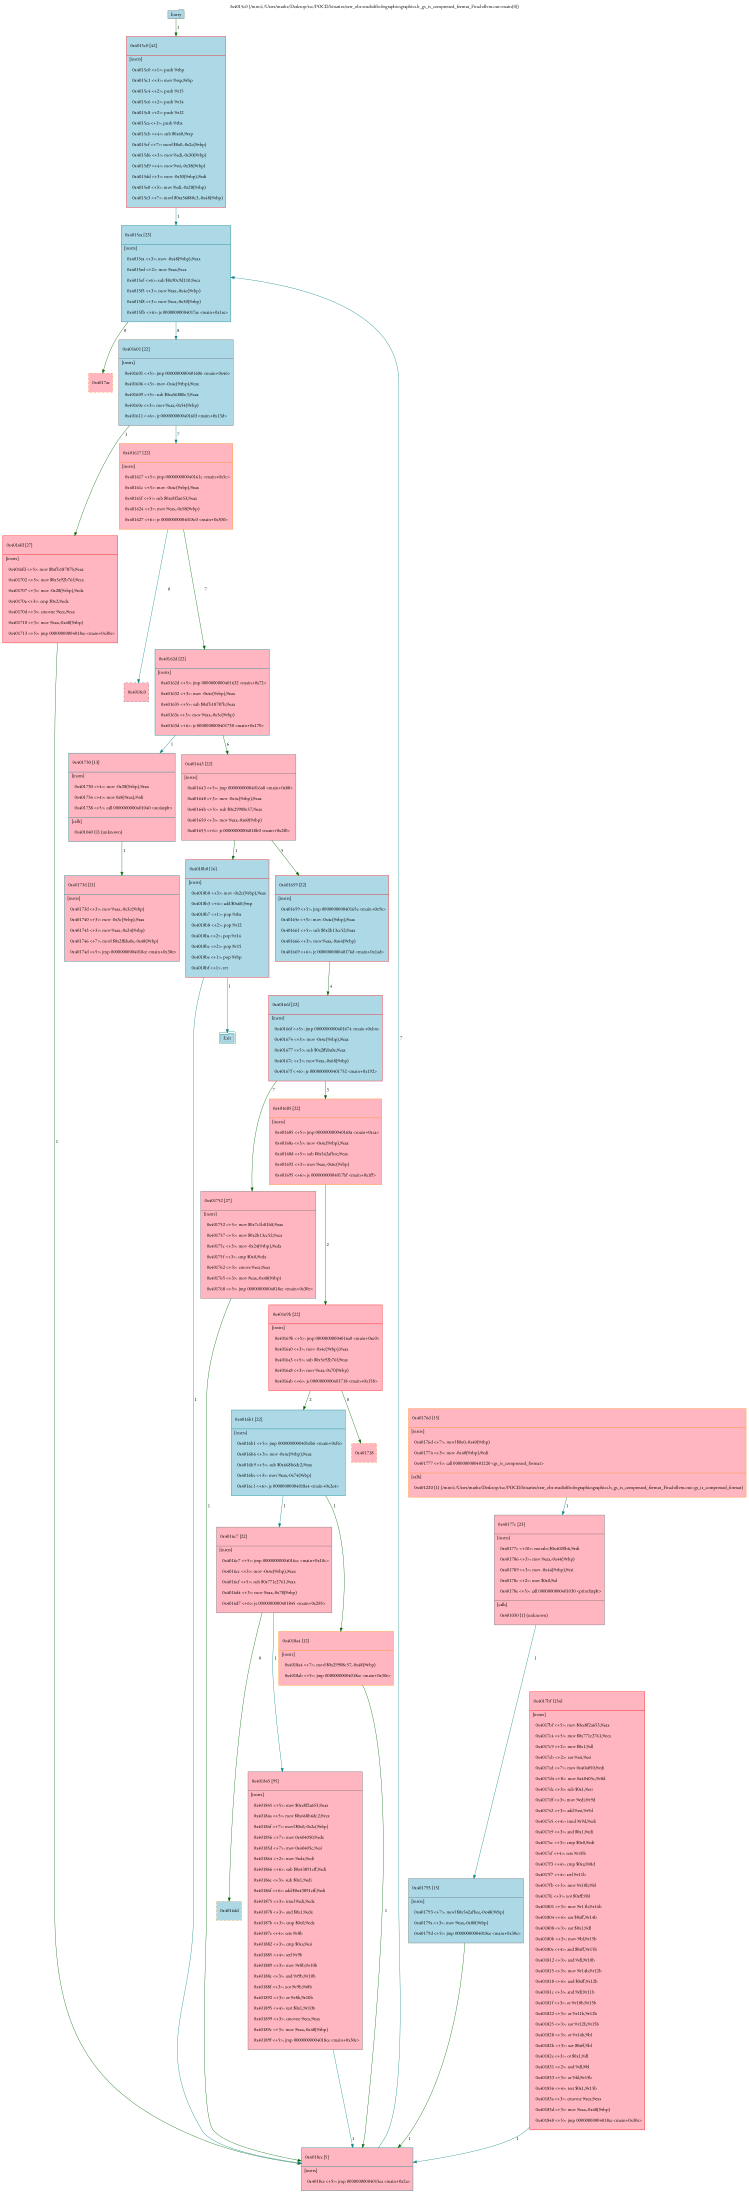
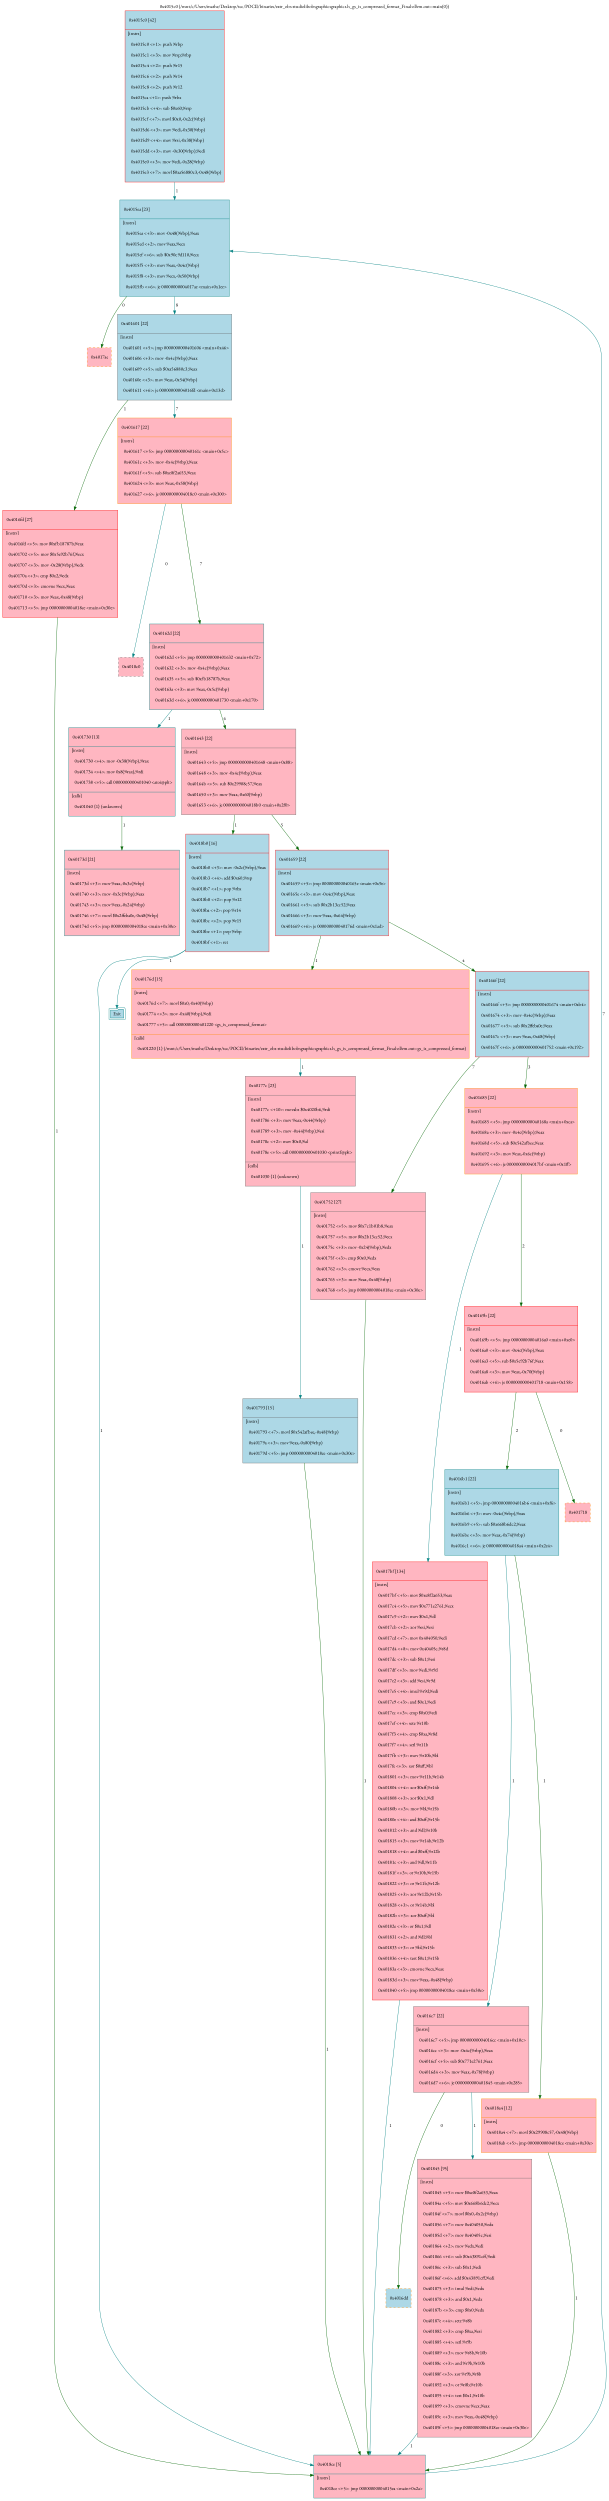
  digraph {
    fontname="EB Garamond"
    label="0x4015c0 (/mnt/c/Users/mathe/Desktop/tcc/POCII/binaries/extr_obs-studiolibobsgraphicsgraphics.h_gs_is_compressed_format_Final-ollvm.out::main(0))"
    labelloc=t
    node [color=gray40 fillcolor=lightpink fontname="EB Garamond" shape=record style=filled]
    edge [color=darkgreen fontname="EB Garamond"]
-   Entry [fillcolor=lightblue height=0.3 shape=folder width=0.3]
    n2 [color=red fillcolor=lightblue label="{\n     0x4015c0 [42]\l\n     | [instrs]\l\n     &nbsp;&nbsp;0x4015c0 \<+1\>: push %rbp\l\n     &nbsp;&nbsp;0x4015c1 \<+3\>: mov %rsp,%rbp\l\n     &nbsp;&nbsp;0x4015c4 \<+2\>: push %r15\l\n     &nbsp;&nbsp;0x4015c6 \<+2\>: push %r14\l\n     &nbsp;&nbsp;0x4015c8 \<+2\>: push %r12\l\n     &nbsp;&nbsp;0x4015ca \<+1\>: push %rbx\l\n     &nbsp;&nbsp;0x4015cb \<+4\>: sub $0x60,%rsp\l\n     &nbsp;&nbsp;0x4015cf \<+7\>: movl $0x0,-0x2c(%rbp)\l\n     &nbsp;&nbsp;0x4015d6 \<+3\>: mov %edi,-0x30(%rbp)\l\n     &nbsp;&nbsp;0x4015d9 \<+4\>: mov %rsi,-0x38(%rbp)\l\n     &nbsp;&nbsp;0x4015dd \<+3\>: mov -0x30(%rbp),%edi\l\n     &nbsp;&nbsp;0x4015e0 \<+3\>: mov %edi,-0x28(%rbp)\l\n     &nbsp;&nbsp;0x4015e3 \<+7\>: movl $0xa56880c3,-0x48(%rbp)\l\n  }"]
    n3 [color=teal fillcolor=lightblue label="{\n     0x4015ea [23]\l\n     | [instrs]\l\n     &nbsp;&nbsp;0x4015ea \<+3\>: mov -0x48(%rbp),%eax\l\n     &nbsp;&nbsp;0x4015ed \<+2\>: mov %eax,%ecx\l\n     &nbsp;&nbsp;0x4015ef \<+6\>: sub $0x90c9d110,%ecx\l\n     &nbsp;&nbsp;0x4015f5 \<+3\>: mov %eax,-0x4c(%rbp)\l\n     &nbsp;&nbsp;0x4015f8 \<+3\>: mov %ecx,-0x50(%rbp)\l\n     &nbsp;&nbsp;0x4015fb \<+6\>: je 00000000004017ae \<main+0x1ee\>\l\n  }"]
    n4 [color=darkorange label="{\n     0x4017ae\l\n  }" style="dashed,filled"]
    n5 [fillcolor=lightblue label="{\n     0x401601 [22]\l\n     | [instrs]\l\n     &nbsp;&nbsp;0x401601 \<+5\>: jmp 0000000000401606 \<main+0x46\>\l\n     &nbsp;&nbsp;0x401606 \<+3\>: mov -0x4c(%rbp),%eax\l\n     &nbsp;&nbsp;0x401609 \<+5\>: sub $0xa56880c3,%eax\l\n     &nbsp;&nbsp;0x40160e \<+3\>: mov %eax,-0x54(%rbp)\l\n     &nbsp;&nbsp;0x401611 \<+6\>: je 00000000004016fd \<main+0x13d\>\l\n  }"]
    n6 [color=red label="{\n     0x4016fd [27]\l\n     | [instrs]\l\n     &nbsp;&nbsp;0x4016fd \<+5\>: mov $0xfb18787b,%eax\l\n     &nbsp;&nbsp;0x401702 \<+5\>: mov $0x5e92b76f,%ecx\l\n     &nbsp;&nbsp;0x401707 \<+3\>: mov -0x28(%rbp),%edx\l\n     &nbsp;&nbsp;0x40170a \<+3\>: cmp $0x2,%edx\l\n     &nbsp;&nbsp;0x40170d \<+3\>: cmovne %ecx,%eax\l\n     &nbsp;&nbsp;0x401710 \<+3\>: mov %eax,-0x48(%rbp)\l\n     &nbsp;&nbsp;0x401713 \<+5\>: jmp 00000000004018ce \<main+0x30e\>\l\n  }"]
    n7 [color=darkorange label="{\n     0x401617 [22]\l\n     | [instrs]\l\n     &nbsp;&nbsp;0x401617 \<+5\>: jmp 000000000040161c \<main+0x5c\>\l\n     &nbsp;&nbsp;0x40161c \<+3\>: mov -0x4c(%rbp),%eax\l\n     &nbsp;&nbsp;0x40161f \<+5\>: sub $0xe8f2a653,%eax\l\n     &nbsp;&nbsp;0x401624 \<+3\>: mov %eax,-0x58(%rbp)\l\n     &nbsp;&nbsp;0x401627 \<+6\>: je 00000000004018c0 \<main+0x300\>\l\n  }"]
    n8 [color=teal label="{\n     0x4018ce [5]\l\n     | [instrs]\l\n     &nbsp;&nbsp;0x4018ce \<+5\>: jmp 00000000004015ea \<main+0x2a\>\l\n  }"]
    n9 [label="{\n     0x4018c0\l\n  }" style="dashed,filled"]
    n10 [color=teal label="{\n     0x40162d [22]\l\n     | [instrs]\l\n     &nbsp;&nbsp;0x40162d \<+5\>: jmp 0000000000401632 \<main+0x72\>\l\n     &nbsp;&nbsp;0x401632 \<+3\>: mov -0x4c(%rbp),%eax\l\n     &nbsp;&nbsp;0x401635 \<+5\>: sub $0xfb18787b,%eax\l\n     &nbsp;&nbsp;0x40163a \<+3\>: mov %eax,-0x5c(%rbp)\l\n     &nbsp;&nbsp;0x40163d \<+6\>: je 0000000000401730 \<main+0x170\>\l\n  }"]
    Exit [color=teal fillcolor=lightblue height=0.3 peripheries=2 shape=folder width=0.3]
    n12 [color=teal label="{\n     0x401730 [13]\l\n     | [instrs]\l\n     &nbsp;&nbsp;0x401730 \<+4\>: mov -0x38(%rbp),%rax\l\n     &nbsp;&nbsp;0x401734 \<+4\>: mov 0x8(%rax),%rdi\l\n     &nbsp;&nbsp;0x401738 \<+5\>: call 0000000000401040 \<atoi@plt\>\l\n     | [calls]\l\n     &nbsp;&nbsp;0x401040 \{1\} (unknown)\l\n  }"]
    n13 [label="{\n     0x401643 [22]\l\n     | [instrs]\l\n     &nbsp;&nbsp;0x401643 \<+5\>: jmp 0000000000401648 \<main+0x88\>\l\n     &nbsp;&nbsp;0x401648 \<+3\>: mov -0x4c(%rbp),%eax\l\n     &nbsp;&nbsp;0x40164b \<+5\>: sub $0x29908c57,%eax\l\n     &nbsp;&nbsp;0x401650 \<+3\>: mov %eax,-0x60(%rbp)\l\n     &nbsp;&nbsp;0x401653 \<+6\>: je 00000000004018b0 \<main+0x2f0\>\l\n  }"]
    n14 [color=darkorange fillcolor=lightblue label="{\n     0x4016dd\l\n  }" style="dashed,filled"]
    n15 [color=teal label="{\n     0x40173d [21]\l\n     | [instrs]\l\n     &nbsp;&nbsp;0x40173d \<+3\>: mov %eax,-0x3c(%rbp)\l\n     &nbsp;&nbsp;0x401740 \<+3\>: mov -0x3c(%rbp),%eax\l\n     &nbsp;&nbsp;0x401743 \<+3\>: mov %eax,-0x24(%rbp)\l\n     &nbsp;&nbsp;0x401746 \<+7\>: movl $0x2ffeba0e,-0x48(%rbp)\l\n     &nbsp;&nbsp;0x40174d \<+5\>: jmp 00000000004018ce \<main+0x30e\>\l\n  }"]
    n16 [color=red fillcolor=lightblue label="{\n     0x4018b0 [16]\l\n     | [instrs]\l\n     &nbsp;&nbsp;0x4018b0 \<+3\>: mov -0x2c(%rbp),%eax\l\n     &nbsp;&nbsp;0x4018b3 \<+4\>: add $0x60,%rsp\l\n     &nbsp;&nbsp;0x4018b7 \<+1\>: pop %rbx\l\n     &nbsp;&nbsp;0x4018b8 \<+2\>: pop %r12\l\n     &nbsp;&nbsp;0x4018ba \<+2\>: pop %r14\l\n     &nbsp;&nbsp;0x4018bc \<+2\>: pop %r15\l\n     &nbsp;&nbsp;0x4018be \<+1\>: pop %rbp\l\n     &nbsp;&nbsp;0x4018bf \<+1\>: ret\l\n  }"]
    n17 [color=red fillcolor=lightblue label="{\n     0x401659 [22]\l\n     | [instrs]\l\n     &nbsp;&nbsp;0x401659 \<+5\>: jmp 000000000040165e \<main+0x9e\>\l\n     &nbsp;&nbsp;0x40165e \<+3\>: mov -0x4c(%rbp),%eax\l\n     &nbsp;&nbsp;0x401661 \<+5\>: sub $0x2b13cc52,%eax\l\n     &nbsp;&nbsp;0x401666 \<+3\>: mov %eax,-0x64(%rbp)\l\n     &nbsp;&nbsp;0x401669 \<+6\>: je 000000000040176d \<main+0x1ad\>\l\n  }"]
    n18 [label="{\n     0x401845 [95]\l\n     | [instrs]\l\n     &nbsp;&nbsp;0x401845 \<+5\>: mov $0xe8f2a653,%eax\l\n     &nbsp;&nbsp;0x40184a \<+5\>: mov $0x668b6dc2,%ecx\l\n     &nbsp;&nbsp;0x40184f \<+7\>: movl $0x0,-0x2c(%rbp)\l\n     &nbsp;&nbsp;0x401856 \<+7\>: mov 0x404050,%edx\l\n     &nbsp;&nbsp;0x40185d \<+7\>: mov 0x40405c,%esi\l\n     &nbsp;&nbsp;0x401864 \<+2\>: mov %edx,%edi\l\n     &nbsp;&nbsp;0x401866 \<+6\>: sub $0x43891cff,%edi\l\n     &nbsp;&nbsp;0x40186c \<+3\>: sub $0x1,%edi\l\n     &nbsp;&nbsp;0x40186f \<+6\>: add $0x43891cff,%edi\l\n     &nbsp;&nbsp;0x401875 \<+3\>: imul %edi,%edx\l\n     &nbsp;&nbsp;0x401878 \<+3\>: and $0x1,%edx\l\n     &nbsp;&nbsp;0x40187b \<+3\>: cmp $0x0,%edx\l\n     &nbsp;&nbsp;0x40187e \<+4\>: sete %r8b\l\n     &nbsp;&nbsp;0x401882 \<+3\>: cmp $0xa,%esi\l\n     &nbsp;&nbsp;0x401885 \<+4\>: setl %r9b\l\n     &nbsp;&nbsp;0x401889 \<+3\>: mov %r8b,%r10b\l\n     &nbsp;&nbsp;0x40188c \<+3\>: and %r9b,%r10b\l\n     &nbsp;&nbsp;0x40188f \<+3\>: xor %r9b,%r8b\l\n     &nbsp;&nbsp;0x401892 \<+3\>: or %r8b,%r10b\l\n     &nbsp;&nbsp;0x401895 \<+4\>: test $0x1,%r10b\l\n     &nbsp;&nbsp;0x401899 \<+3\>: cmovne %ecx,%eax\l\n     &nbsp;&nbsp;0x40189c \<+3\>: mov %eax,-0x48(%rbp)\l\n     &nbsp;&nbsp;0x40189f \<+5\>: jmp 00000000004018ce \<main+0x30e\>\l\n  }"]
    n19 [color=darkorange label="{\n     0x40176d [15]\l\n     | [instrs]\l\n     &nbsp;&nbsp;0x40176d \<+7\>: movl $0x0,-0x40(%rbp)\l\n     &nbsp;&nbsp;0x401774 \<+3\>: mov -0x40(%rbp),%edi\l\n     &nbsp;&nbsp;0x401777 \<+5\>: call 0000000000401220 \<gs_is_compressed_format\>\l\n     | [calls]\l\n     &nbsp;&nbsp;0x401220 \{1\} (/mnt/c/Users/mathe/Desktop/tcc/POCII/binaries/extr_obs-studiolibobsgraphicsgraphics.h_gs_is_compressed_format_Final-ollvm.out::gs_is_compressed_format)\l\n  }"]
    n20 [color=red fillcolor=lightblue label="{\n     0x40166f [22]\l\n     | [instrs]\l\n     &nbsp;&nbsp;0x40166f \<+5\>: jmp 0000000000401674 \<main+0xb4\>\l\n     &nbsp;&nbsp;0x401674 \<+3\>: mov -0x4c(%rbp),%eax\l\n     &nbsp;&nbsp;0x401677 \<+5\>: sub $0x2ffeba0e,%eax\l\n     &nbsp;&nbsp;0x40167c \<+3\>: mov %eax,-0x68(%rbp)\l\n     &nbsp;&nbsp;0x40167f \<+6\>: je 0000000000401752 \<main+0x192\>\l\n  }"]
    n21 [label="{\n     0x4016c7 [22]\l\n     | [instrs]\l\n     &nbsp;&nbsp;0x4016c7 \<+5\>: jmp 00000000004016cc \<main+0x10c\>\l\n     &nbsp;&nbsp;0x4016cc \<+3\>: mov -0x4c(%rbp),%eax\l\n     &nbsp;&nbsp;0x4016cf \<+5\>: sub $0x771e2761,%eax\l\n     &nbsp;&nbsp;0x4016d4 \<+3\>: mov %eax,-0x78(%rbp)\l\n     &nbsp;&nbsp;0x4016d7 \<+6\>: je 0000000000401845 \<main+0x285\>\l\n  }"]
    n22 [label="{\n     0x40177c [23]\l\n     | [instrs]\l\n     &nbsp;&nbsp;0x40177c \<+10\>: movabs $0x4020b6,%rdi\l\n     &nbsp;&nbsp;0x401786 \<+3\>: mov %eax,-0x44(%rbp)\l\n     &nbsp;&nbsp;0x401789 \<+3\>: mov -0x44(%rbp),%esi\l\n     &nbsp;&nbsp;0x40178c \<+2\>: mov $0x0,%al\l\n     &nbsp;&nbsp;0x40178e \<+5\>: call 0000000000401030 \<printf@plt\>\l\n     | [calls]\l\n     &nbsp;&nbsp;0x401030 \{1\} (unknown)\l\n  }"]
    n23 [label="{\n     0x401752 [27]\l\n     | [instrs]\l\n     &nbsp;&nbsp;0x401752 \<+5\>: mov $0x7c1b01b8,%eax\l\n     &nbsp;&nbsp;0x401757 \<+5\>: mov $0x2b13cc52,%ecx\l\n     &nbsp;&nbsp;0x40175c \<+3\>: mov -0x24(%rbp),%edx\l\n     &nbsp;&nbsp;0x40175f \<+3\>: cmp $0x0,%edx\l\n     &nbsp;&nbsp;0x401762 \<+3\>: cmove %ecx,%eax\l\n     &nbsp;&nbsp;0x401765 \<+3\>: mov %eax,-0x48(%rbp)\l\n     &nbsp;&nbsp;0x401768 \<+5\>: jmp 00000000004018ce \<main+0x30e\>\l\n  }"]
    n24 [color=darkorange label="{\n     0x401685 [22]\l\n     | [instrs]\l\n     &nbsp;&nbsp;0x401685 \<+5\>: jmp 000000000040168a \<main+0xca\>\l\n     &nbsp;&nbsp;0x40168a \<+3\>: mov -0x4c(%rbp),%eax\l\n     &nbsp;&nbsp;0x40168d \<+5\>: sub $0x542afbee,%eax\l\n     &nbsp;&nbsp;0x401692 \<+3\>: mov %eax,-0x6c(%rbp)\l\n     &nbsp;&nbsp;0x401695 \<+6\>: je 00000000004017bf \<main+0x1ff\>\l\n  }"]
    n25 [color=darkorange label="{\n     0x4018a4 [12]\l\n     | [instrs]\l\n     &nbsp;&nbsp;0x4018a4 \<+7\>: movl $0x29908c57,-0x48(%rbp)\l\n     &nbsp;&nbsp;0x4018ab \<+5\>: jmp 00000000004018ce \<main+0x30e\>\l\n  }"]
    n26 [fillcolor=lightblue label="{\n     0x401793 [15]\l\n     | [instrs]\l\n     &nbsp;&nbsp;0x401793 \<+7\>: movl $0x542afbee,-0x48(%rbp)\l\n     &nbsp;&nbsp;0x40179a \<+3\>: mov %eax,-0x80(%rbp)\l\n     &nbsp;&nbsp;0x40179d \<+5\>: jmp 00000000004018ce \<main+0x30e\>\l\n  }"]
    n27 [color=red label="{\n     0x4017bf [134]\l\n     | [instrs]\l\n     &nbsp;&nbsp;0x4017bf \<+5\>: mov $0xe8f2a653,%eax\l\n     &nbsp;&nbsp;0x4017c4 \<+5\>: mov $0x771e2761,%ecx\l\n     &nbsp;&nbsp;0x4017c9 \<+2\>: mov $0x1,%dl\l\n     &nbsp;&nbsp;0x4017cb \<+2\>: xor %esi,%esi\l\n     &nbsp;&nbsp;0x4017cd \<+7\>: mov 0x404050,%edi\l\n     &nbsp;&nbsp;0x4017d4 \<+8\>: mov 0x40405c,%r8d\l\n     &nbsp;&nbsp;0x4017dc \<+3\>: sub $0x1,%esi\l\n     &nbsp;&nbsp;0x4017df \<+3\>: mov %edi,%r9d\l\n     &nbsp;&nbsp;0x4017e2 \<+3\>: add %esi,%r9d\l\n     &nbsp;&nbsp;0x4017e5 \<+4\>: imul %r9d,%edi\l\n     &nbsp;&nbsp;0x4017e9 \<+3\>: and $0x1,%edi\l\n     &nbsp;&nbsp;0x4017ec \<+3\>: cmp $0x0,%edi\l\n     &nbsp;&nbsp;0x4017ef \<+4\>: sete %r10b\l\n     &nbsp;&nbsp;0x4017f3 \<+4\>: cmp $0xa,%r8d\l\n     &nbsp;&nbsp;0x4017f7 \<+4\>: setl %r11b\l\n     &nbsp;&nbsp;0x4017fb \<+3\>: mov %r10b,%bl\l\n     &nbsp;&nbsp;0x4017fe \<+3\>: xor $0xff,%bl\l\n     &nbsp;&nbsp;0x401801 \<+3\>: mov %r11b,%r14b\l\n     &nbsp;&nbsp;0x401804 \<+4\>: xor $0xff,%r14b\l\n     &nbsp;&nbsp;0x401808 \<+3\>: xor $0x1,%dl\l\n     &nbsp;&nbsp;0x40180b \<+3\>: mov %bl,%r15b\l\n     &nbsp;&nbsp;0x40180e \<+4\>: and $0xff,%r15b\l\n     &nbsp;&nbsp;0x401812 \<+3\>: and %dl,%r10b\l\n     &nbsp;&nbsp;0x401815 \<+3\>: mov %r14b,%r12b\l\n     &nbsp;&nbsp;0x401818 \<+4\>: and $0xff,%r12b\l\n     &nbsp;&nbsp;0x40181c \<+3\>: and %dl,%r11b\l\n     &nbsp;&nbsp;0x40181f \<+3\>: or %r10b,%r15b\l\n     &nbsp;&nbsp;0x401822 \<+3\>: or %r11b,%r12b\l\n     &nbsp;&nbsp;0x401825 \<+3\>: xor %r12b,%r15b\l\n     &nbsp;&nbsp;0x401828 \<+3\>: or %r14b,%bl\l\n     &nbsp;&nbsp;0x40182b \<+3\>: xor $0xff,%bl\l\n     &nbsp;&nbsp;0x40182e \<+3\>: or $0x1,%dl\l\n     &nbsp;&nbsp;0x401831 \<+2\>: and %dl,%bl\l\n     &nbsp;&nbsp;0x401833 \<+3\>: or %bl,%r15b\l\n     &nbsp;&nbsp;0x401836 \<+4\>: test $0x1,%r15b\l\n     &nbsp;&nbsp;0x40183a \<+3\>: cmovne %ecx,%eax\l\n     &nbsp;&nbsp;0x40183d \<+3\>: mov %eax,-0x48(%rbp)\l\n     &nbsp;&nbsp;0x401840 \<+5\>: jmp 00000000004018ce \<main+0x30e\>\l\n  }"]
    n28 [color=red label="{\n     0x40169b [22]\l\n     | [instrs]\l\n     &nbsp;&nbsp;0x40169b \<+5\>: jmp 00000000004016a0 \<main+0xe0\>\l\n     &nbsp;&nbsp;0x4016a0 \<+3\>: mov -0x4c(%rbp),%eax\l\n     &nbsp;&nbsp;0x4016a3 \<+5\>: sub $0x5e92b76f,%eax\l\n     &nbsp;&nbsp;0x4016a8 \<+3\>: mov %eax,-0x70(%rbp)\l\n     &nbsp;&nbsp;0x4016ab \<+6\>: je 0000000000401718 \<main+0x158\>\l\n  }"]
    n29 [color=teal fillcolor=lightblue label="{\n     0x4016b1 [22]\l\n     | [instrs]\l\n     &nbsp;&nbsp;0x4016b1 \<+5\>: jmp 00000000004016b6 \<main+0xf6\>\l\n     &nbsp;&nbsp;0x4016b6 \<+3\>: mov -0x4c(%rbp),%eax\l\n     &nbsp;&nbsp;0x4016b9 \<+5\>: sub $0x668b6dc2,%eax\l\n     &nbsp;&nbsp;0x4016be \<+3\>: mov %eax,-0x74(%rbp)\l\n     &nbsp;&nbsp;0x4016c1 \<+6\>: je 00000000004018a4 \<main+0x2e4\>\l\n  }"]
    n30 [color=darkorange label="{\n     0x401718\l\n  }" style="dashed,filled"]
-   Entry -> n2 [label=" 1"]
    n2 -> n3 [color=teal label=" 1"]
    n3 -> n4 [label=" 0"]
    n3 -> n5 [color=teal label=" 8"]
    n5 -> n6 [label=" 1"]
    n5 -> n7 [color=teal label=" 7"]
    n6 -> n8 [label=" 1"]
    n7 -> n9 [color=teal label=" 0"]
    n7 -> n10 [label=" 7"]
    n8 -> n3 [color=teal label=" 7"]
    n10 -> n12 [color=teal label=" 1"]
    n10 -> n13 [label=" 6"]
    n12 -> n15 [label=" 1"]
    n13 -> n16 [label=" 1"]
    n13 -> n17 [label=" 5"]
    n16 -> n8 [color=teal label=" 1"]
    n16 -> Exit [color=teal label=" 1"]
+   n17 -> n19 [label=" 1"]
    n17 -> n20 [label=" 4"]
    n18 -> n8 [color=teal label=" 1"]
    n19 -> n22 [color=teal label=" 1"]
    n20 -> n23 [label=" 7"]
    n20 -> n24 [label=" 3"]
    n21 -> n14 [label=" 0"]
    n21 -> n18 [color=teal label=" 1"]
    n22 -> n26 [color=teal label=" 1"]
    n23 -> n8 [label=" 1"]
+   n24 -> n27 [color=teal label=" 1"]
    n24 -> n28 [label=" 2"]
    n25 -> n8 [label=" 1"]
    n26 -> n8 [label=" 1"]
    n27 -> n8 [color=teal label=" 1"]
    n28 -> n29 [label=" 2"]
    n28 -> n30 [label=" 0"]
    n29 -> n21 [color=teal label=" 1"]
    n29 -> n25 [label=" 1"]
  }
